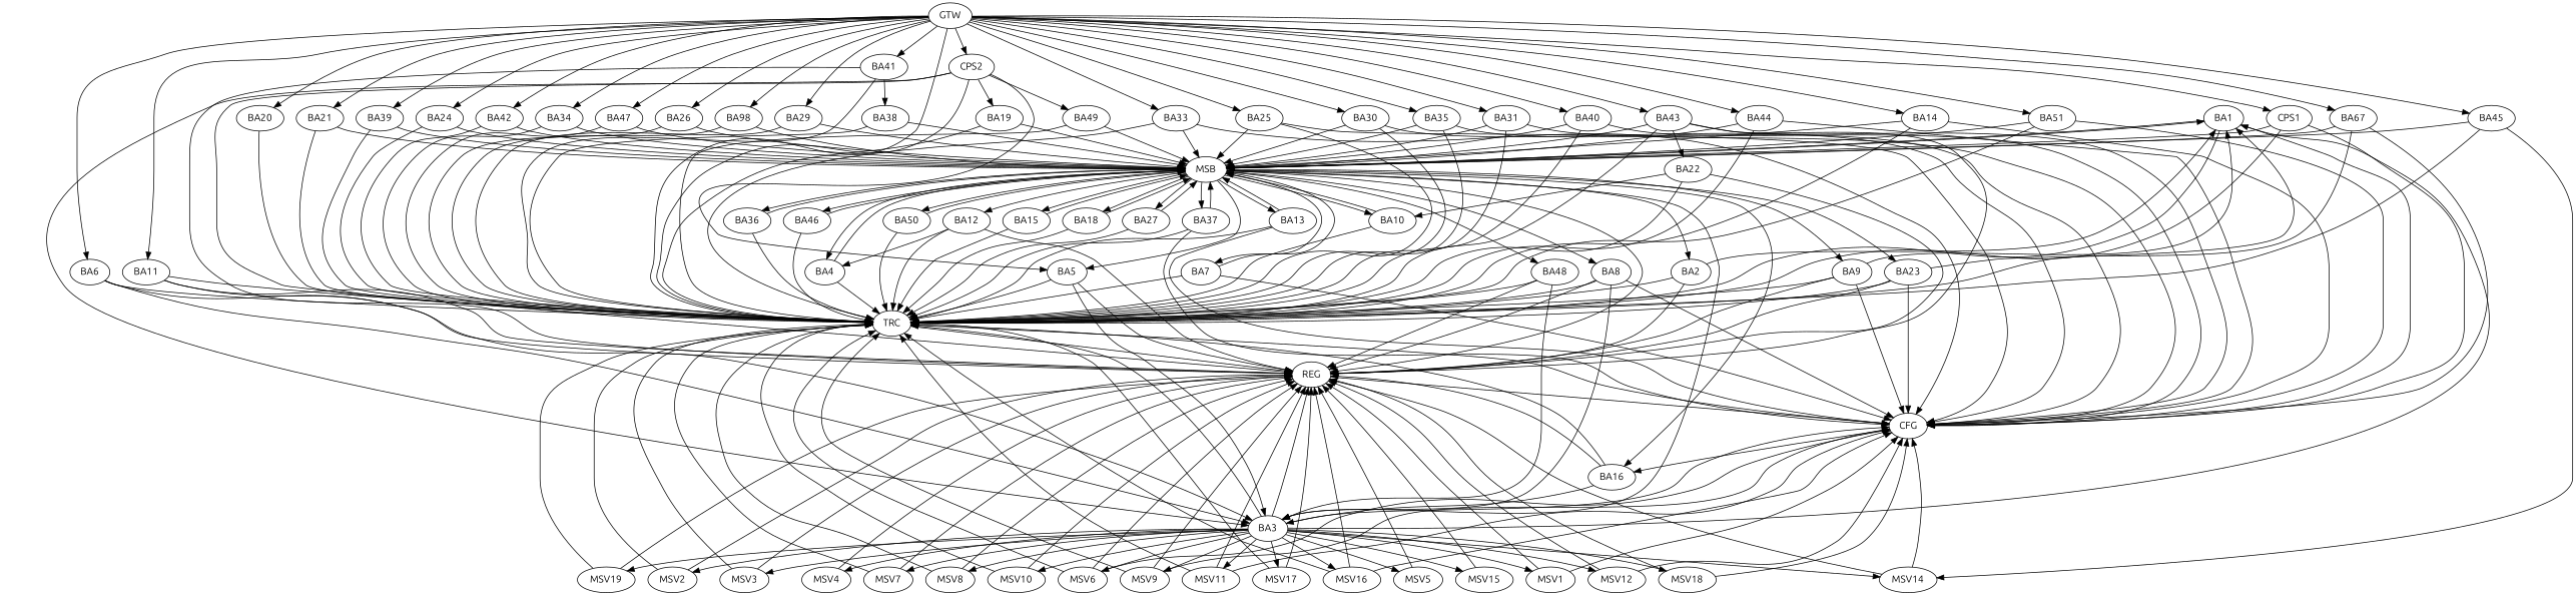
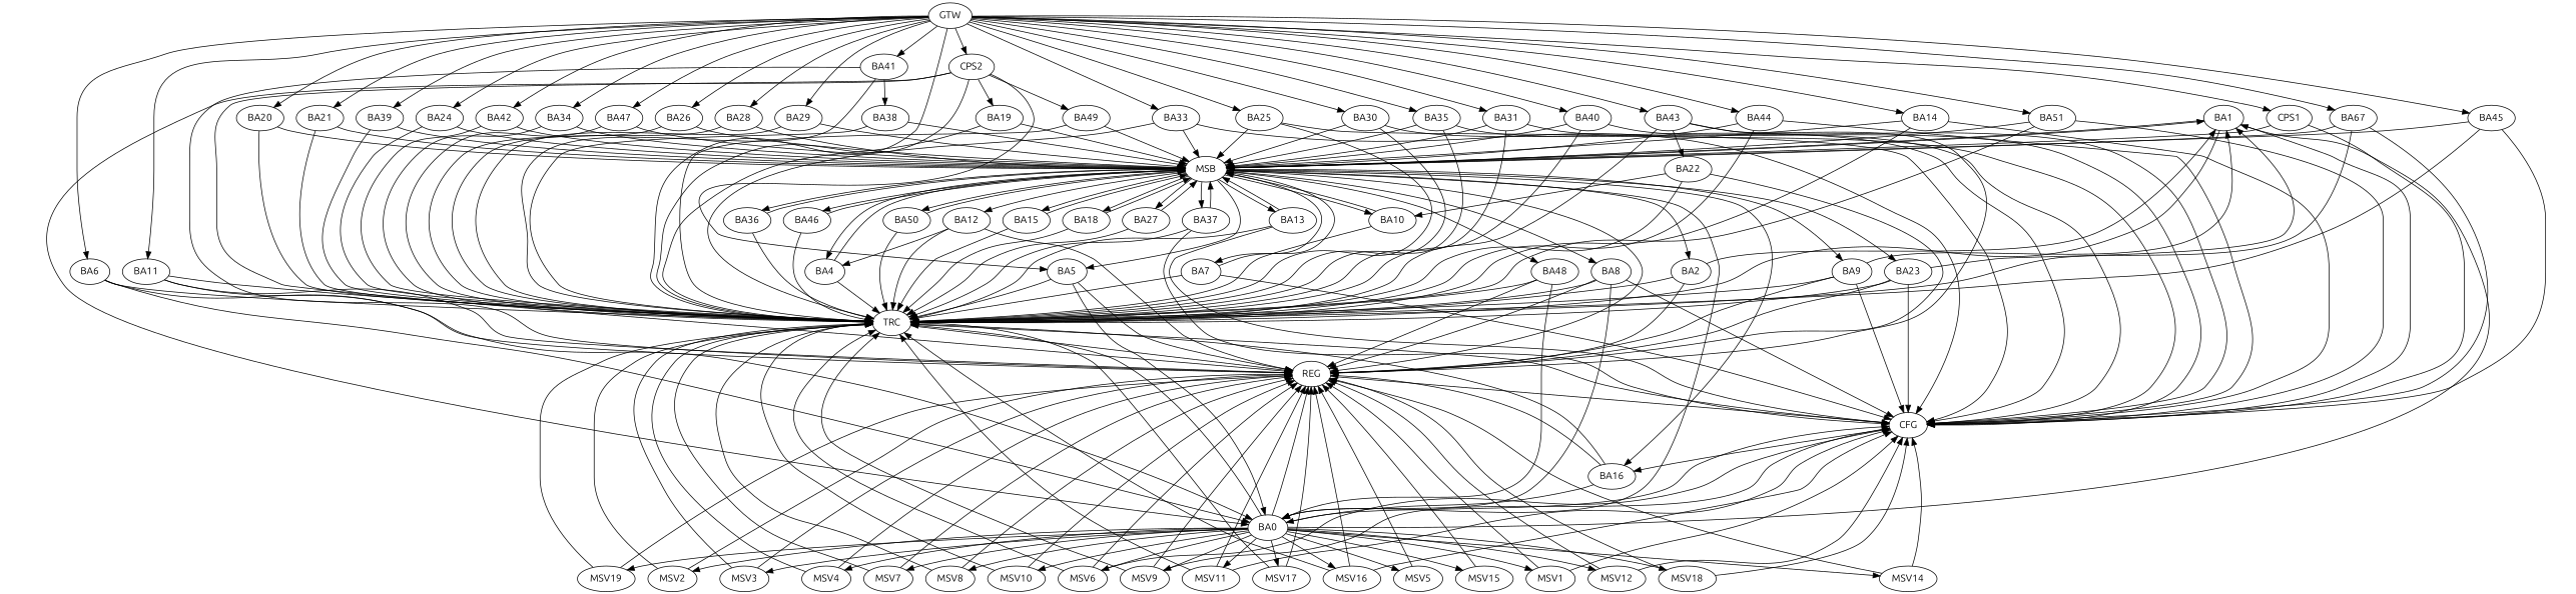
  strict digraph {
    fontname=Ubuntu
    node [fontname=Ubuntu]
    edge [fontname=Ubuntu]
    n1 [label=BA1]
    n2 [label=MSB]
    n3 [label=CFG]
    n4 [label=TRC]
    n5 [label=BA2]
    n6 [label=REG]
-   n7 [label=BA3]
+   n7 [label=BA0]
    n8 [label=BA4]
    n9 [label=BA5]
    n10 [label=BA7]
    n11 [label=BA8]
    n12 [label=BA9]
    n13 [label=BA10]
    n14 [label=BA12]
    n15 [label=BA13]
    n16 [label=BA15]
    n17 [label=BA16]
    n18 [label=BA18]
    n19 [label=BA23]
    n20 [label=BA27]
    n21 [label=BA36]
    n22 [label=BA37]
    n23 [label=BA46]
    n24 [label=BA48]
    n25 [label=BA50]
    n26 [label=MSV1]
    n27 [label=MSV2]
    n28 [label=MSV3]
    n29 [label=MSV4]
    n30 [label=MSV5]
    n31 [label=MSV6]
    n32 [label=MSV7]
    n33 [label=MSV8]
    n34 [label=MSV9]
    n35 [label=MSV10]
    n36 [label=MSV11]
    n37 [label=MSV12]
    n38 [label=MSV14]
    n39 [label=MSV15]
    n40 [label=MSV16]
    n41 [label=MSV17]
    n42 [label=MSV18]
    n43 [label=MSV19]
    n44 [label=BA6]
    n45 [label=BA11]
    n46 [label=BA14]
    n47 [label=BA67]
    n48 [label=BA19]
    n49 [label=BA20]
    n50 [label=BA21]
    n51 [label=BA22]
    n52 [label=BA24]
    n53 [label=BA25]
    n54 [label=BA26]
-   n55 [label=BA98]
+   n55 [label=BA28]
    n56 [label=BA29]
    n57 [label=BA30]
    n58 [label=BA31]
    n59 [label=BA33]
    n60 [label=BA34]
    n61 [label=BA35]
    n62 [label=BA38]
    n63 [label=BA39]
    n64 [label=BA40]
    n65 [label=BA41]
    n66 [label=BA42]
    n67 [label=BA43]
    n68 [label=BA44]
    n69 [label=BA45]
    n70 [label=BA47]
    n71 [label=BA49]
    n72 [label=BA51]
    n73 [label=CPS1]
    n74 [label=CPS2]
    n75 [label=GTW]
    n1 -> n2
    n1 -> n3
    n1 -> n4
    n2 -> n1
    n2 -> n5
    n2 -> n6
    n2 -> n7
    n2 -> n8
    n2 -> n9
    n2 -> n10
    n2 -> n11
    n2 -> n12
    n2 -> n13
    n2 -> n14
    n2 -> n15
    n2 -> n16
    n2 -> n17
    n2 -> n18
    n2 -> n19
    n2 -> n20
    n2 -> n21
    n2 -> n22
    n2 -> n23
    n2 -> n24
    n2 -> n25
    n3 -> n4
    n3 -> n17
    n4 -> n6
    n5 -> n1
    n5 -> n4
    n5 -> n6
    n6 -> n3
    n7 -> n1
    n7 -> n3
    n7 -> n4
    n7 -> n6
    n7 -> n26
    n7 -> n27
    n7 -> n28
    n7 -> n29
    n7 -> n30
    n7 -> n31
    n7 -> n32
    n7 -> n33
    n7 -> n34
    n7 -> n35
    n7 -> n36
    n7 -> n37
    n7 -> n38
    n7 -> n39
    n7 -> n40
    n7 -> n41
    n7 -> n42
    n7 -> n43
    n8 -> n2
    n8 -> n4
    n9 -> n4
    n9 -> n6
    n9 -> n7
    n10 -> n2
    n10 -> n3
    n10 -> n4
    n11 -> n3
    n11 -> n4
    n11 -> n6
    n11 -> n7
    n12 -> n1
    n12 -> n3
    n12 -> n4
    n12 -> n6
    n13 -> n2
    n13 -> n4
    n14 -> n4
    n14 -> n6
    n14 -> n8
    n15 -> n2
    n15 -> n3
    n15 -> n4
    n16 -> n2
    n16 -> n4
    n17 -> n4
    n17 -> n6
    n17 -> n7
    n18 -> n2
    n18 -> n4
    n19 -> n1
    n19 -> n3
    n19 -> n4
    n19 -> n6
    n20 -> n2
    n20 -> n4
    n21 -> n2
    n21 -> n4
    n22 -> n2
    n22 -> n3
    n22 -> n4
    n23 -> n2
    n23 -> n4
    n24 -> n4
    n24 -> n6
    n24 -> n7
    n25 -> n2
    n25 -> n4
    n26 -> n3
    n26 -> n6
    n27 -> n4
    n27 -> n6
    n28 -> n4
    n28 -> n6
    n29 -> n6
    n30 -> n6
    n31 -> n3
    n31 -> n4
    n31 -> n6
    n32 -> n4
    n32 -> n6
    n33 -> n4
    n33 -> n6
    n34 -> n3
    n34 -> n4
    n34 -> n6
    n35 -> n4
    n35 -> n6
    n36 -> n3
    n36 -> n4
    n36 -> n6
    n37 -> n3
    n37 -> n6
    n38 -> n3
    n38 -> n6
    n39 -> n6
    n40 -> n3
    n40 -> n4
    n40 -> n6
    n41 -> n4
    n41 -> n6
    n42 -> n3
    n42 -> n6
    n43 -> n4
    n43 -> n6
    n44 -> n4
    n44 -> n6
    n44 -> n7
    n45 -> n4
    n45 -> n6
    n45 -> n7
    n46 -> n2
    n46 -> n3
    n46 -> n4
    n47 -> n2
    n47 -> n3
    n47 -> n4
    n48 -> n2
    n48 -> n4
-   n67 -> n2
+   n49 -> n2
    n49 -> n4
    n50 -> n2
    n50 -> n4
    n51 -> n4
    n51 -> n6
    n51 -> n13
    n52 -> n2
    n52 -> n4
    n53 -> n2
    n53 -> n3
    n53 -> n4
    n54 -> n2
    n54 -> n4
    n55 -> n2
    n55 -> n4
    n56 -> n2
    n56 -> n4
    n57 -> n2
    n57 -> n3
    n57 -> n4
    n58 -> n2
    n58 -> n3
    n58 -> n4
    n59 -> n2
    n59 -> n3
    n59 -> n4
    n60 -> n2
    n60 -> n4
    n61 -> n2
    n61 -> n3
    n61 -> n4
    n62 -> n2
    n62 -> n4
    n63 -> n2
    n63 -> n4
    n64 -> n2
    n64 -> n3
    n64 -> n4
    n65 -> n4
    n65 -> n6
    n65 -> n62
    n66 -> n2
    n66 -> n4
    n67 -> n3
    n67 -> n4
    n67 -> n6
    n67 -> n51
    n68 -> n2
    n68 -> n3
    n68 -> n4
    n69 -> n2
-   n69 -> n38
+   n69 -> n3
    n69 -> n4
    n70 -> n2
    n70 -> n4
    n71 -> n2
    n71 -> n4
    n72 -> n2
    n72 -> n3
    n72 -> n4
    n73 -> n2
    n73 -> n3
-   n73 -> n4
+   n29 -> n4
    n74 -> n4
    n74 -> n6
    n74 -> n7
    n74 -> n9
    n74 -> n48
    n74 -> n71
    n75 -> n4
    n75 -> n44
    n75 -> n45
    n75 -> n46
    n75 -> n47
    n75 -> n49
    n75 -> n50
    n75 -> n52
    n75 -> n53
    n75 -> n54
    n75 -> n55
    n75 -> n56
    n75 -> n57
    n75 -> n58
    n75 -> n59
    n75 -> n60
    n75 -> n61
    n75 -> n63
    n75 -> n64
    n75 -> n65
    n75 -> n66
    n75 -> n67
    n75 -> n68
    n75 -> n69
    n75 -> n70
    n75 -> n72
    n75 -> n73
    n75 -> n74
  }
